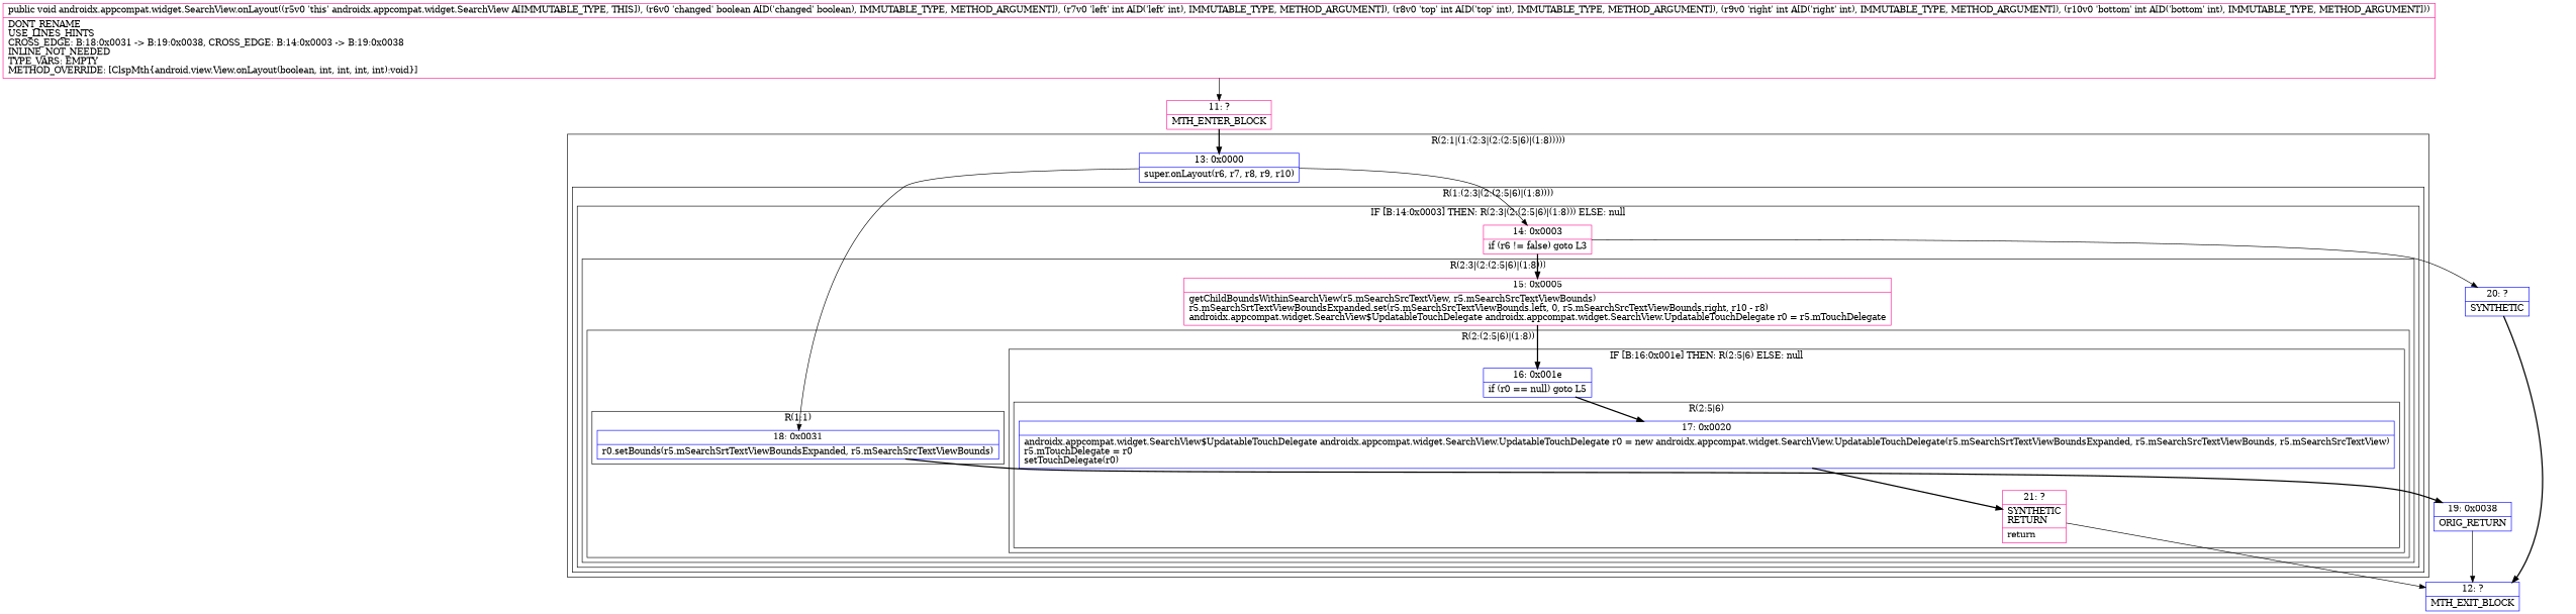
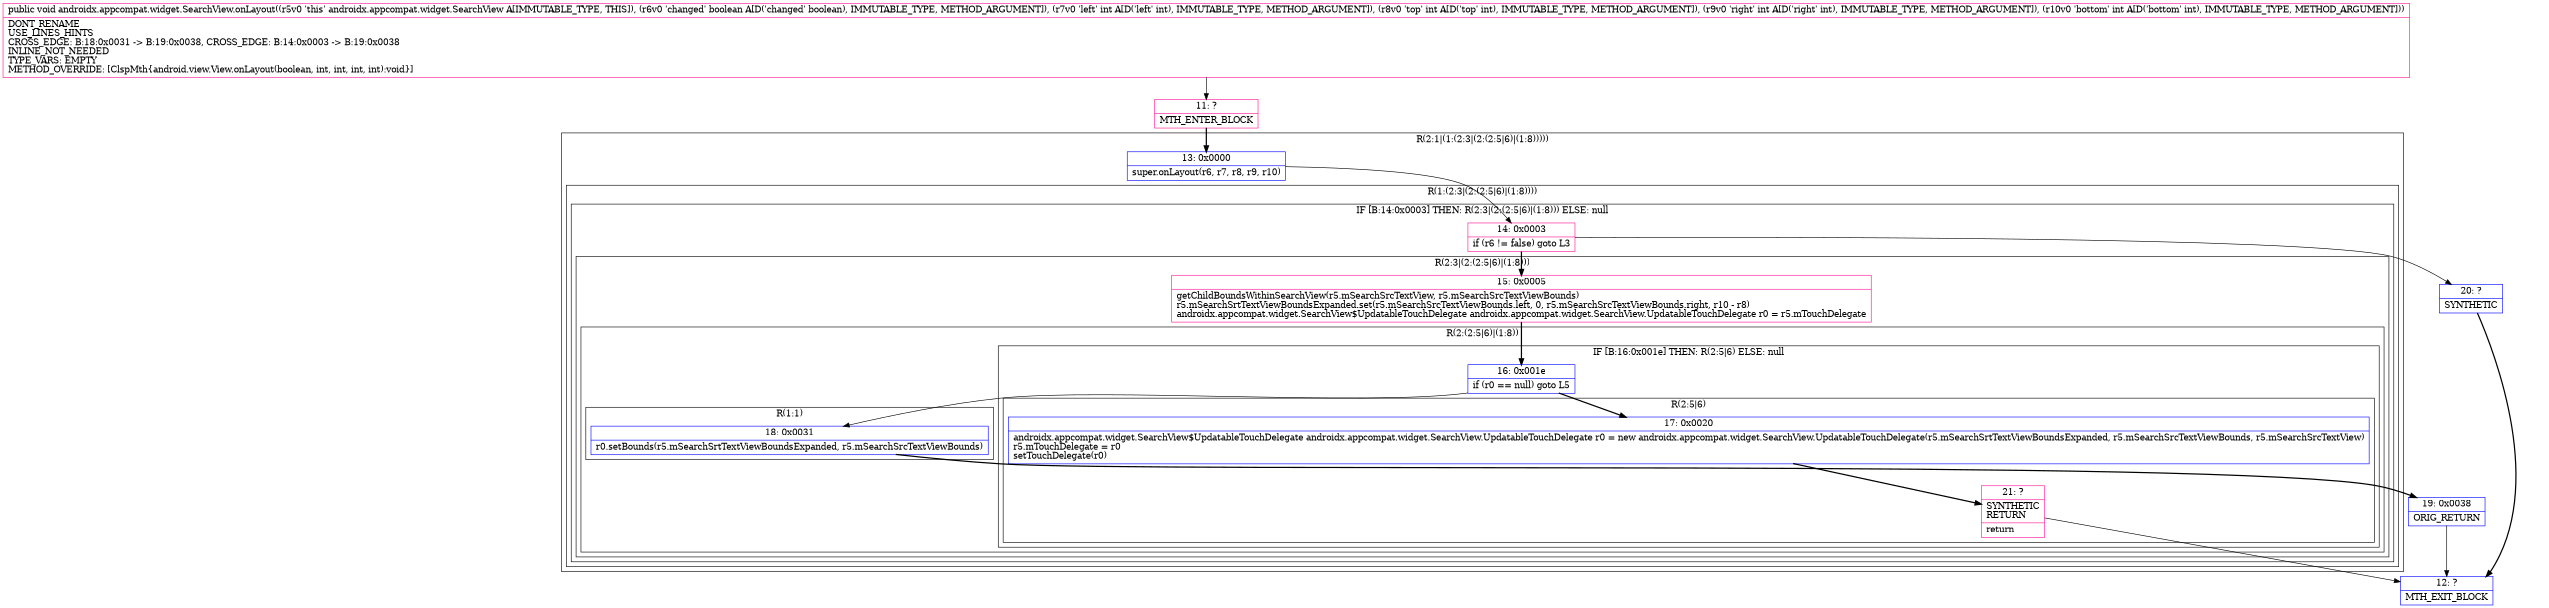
  digraph {
    node [color=blue shape=record]
    edge [style=bold]
    n1 [label="{17\:\ 0x0020|androidx.appcompat.widget.SearchView$UpdatableTouchDelegate androidx.appcompat.widget.SearchView.UpdatableTouchDelegate r0 = new androidx.appcompat.widget.SearchView.UpdatableTouchDelegate(r5.mSearchSrtTextViewBoundsExpanded, r5.mSearchSrcTextViewBounds, r5.mSearchSrcTextView)\lr5.mTouchDelegate = r0\lsetTouchDelegate(r0)\l}"]
    n2 [color=deeppink label="{21\:\ ?|SYNTHETIC\lRETURN\l|return\l}"]
    n3 [label="{16\:\ 0x001e|if (r0 == null) goto L5\l}"]
    n4 [label="{18\:\ 0x0031|r0.setBounds(r5.mSearchSrtTextViewBoundsExpanded, r5.mSearchSrcTextViewBounds)\l}"]
    n5 [color=deeppink label="{15\:\ 0x0005|getChildBoundsWithinSearchView(r5.mSearchSrcTextView, r5.mSearchSrcTextViewBounds)\lr5.mSearchSrtTextViewBoundsExpanded.set(r5.mSearchSrcTextViewBounds.left, 0, r5.mSearchSrcTextViewBounds.right, r10 \- r8)\landroidx.appcompat.widget.SearchView$UpdatableTouchDelegate androidx.appcompat.widget.SearchView.UpdatableTouchDelegate r0 = r5.mTouchDelegate\l}"]
    n6 [color=deeppink label="{14\:\ 0x0003|if (r6 != false) goto L3\l}"]
    n7 [label="{13\:\ 0x0000|super.onLayout(r6, r7, r8, r9, r10)\l}"]
    n8 [label="{12\:\ ?|MTH_EXIT_BLOCK\l}"]
    n9 [label="{19\:\ 0x0038|ORIG_RETURN\l}"]
    n10 [label="{20\:\ ?|SYNTHETIC\l}"]
    n11 [color=deeppink label="{11\:\ ?|MTH_ENTER_BLOCK\l}"]
    n12 [color=deeppink label="{public void androidx.appcompat.widget.SearchView.onLayout((r5v0 'this' androidx.appcompat.widget.SearchView A[IMMUTABLE_TYPE, THIS]), (r6v0 'changed' boolean A[D('changed' boolean), IMMUTABLE_TYPE, METHOD_ARGUMENT]), (r7v0 'left' int A[D('left' int), IMMUTABLE_TYPE, METHOD_ARGUMENT]), (r8v0 'top' int A[D('top' int), IMMUTABLE_TYPE, METHOD_ARGUMENT]), (r9v0 'right' int A[D('right' int), IMMUTABLE_TYPE, METHOD_ARGUMENT]), (r10v0 'bottom' int A[D('bottom' int), IMMUTABLE_TYPE, METHOD_ARGUMENT]))  | DONT_RENAME\lUSE_LINES_HINTS\lCROSS_EDGE: B:18:0x0031 \-\> B:19:0x0038, CROSS_EDGE: B:14:0x0003 \-\> B:19:0x0038\lINLINE_NOT_NEEDED\lTYPE_VARS: EMPTY\lMETHOD_OVERRIDE: [ClspMth\{android.view.View.onLayout(boolean, int, int, int, int):void\}]\l}"]
    subgraph cluster_1 {
      label="R(2:1|(1:(2:3|(2:(2:5|6)|(1:8)))))"
      n7
      subgraph cluster_2 {
        label="R(1:(2:3|(2:(2:5|6)|(1:8))))"
        subgraph cluster_3 {
          label="IF [B:14:0x0003] THEN: R(2:3|(2:(2:5|6)|(1:8))) ELSE: null"
          n6
          subgraph cluster_4 {
            label="R(2:3|(2:(2:5|6)|(1:8)))"
            n5
            subgraph cluster_5 {
              label="R(2:(2:5|6)|(1:8))"
              subgraph cluster_6 {
                label="IF [B:16:0x001e] THEN: R(2:5|6) ELSE: null"
                n3
                subgraph cluster_7 {
                  label="R(2:5|6)"
                  n1
                  n2
                }
              }
              subgraph cluster_8 {
                label="R(1:1)"
                n4
              }
            }
          }
        }
      }
    }
    n1 -> n2
    n2 -> n8 [style=solid]
    n3 -> n1
-   n7 -> n4 [style=solid]
+   n3 -> n4 [style=solid]
    n4 -> n9
    n5 -> n3
    n6 -> n5
    n6 -> n10 [style=solid]
    n7 -> n6 [style=solid]
    n9 -> n8 [style=solid]
    n10 -> n8
    n11 -> n7
    n12 -> n11 [style=solid]
  }
